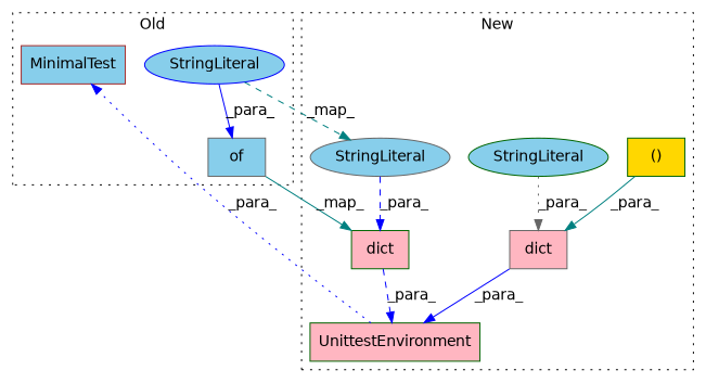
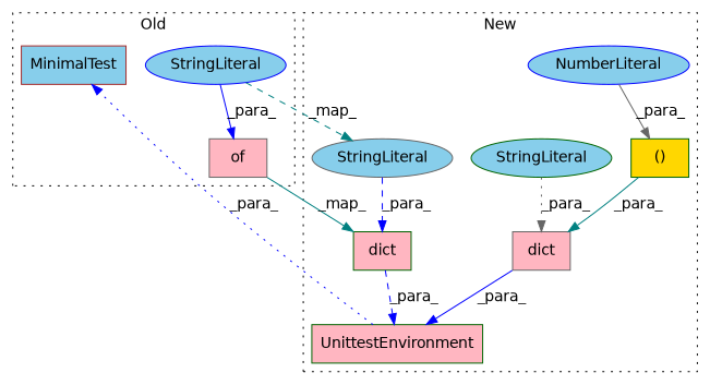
  digraph {
    fontname="DejaVu Sans"
    node [a=32 color=darkgreen fillcolor=skyblue fontname="DejaVu Sans" l="5,2" shape=box style=filled]
    edge [color=blue fontname="DejaVu Sans" style=solid]
    n1 [color=brown l="12,1" label=MinimalTest s="3082,3149"]
-   n2 [color=gray40 l="3,2" label=of s="3098,3147"]
+   n2 [color=gray40 fillcolor=lightpink l="3,2" label=of s="3098,3147"]
    n3 [a=45 color=blue l=5 label=StringLiteral s=3101 shape=ellipse]
    n4 [color=gray40 fillcolor=lightpink label=dict s="3401,3444"]
    n5 [a=106 fillcolor=gold l=25 label="()" s=3419]
+   n6 [a=34 color=blue l=1 label=NumberLiteral s=3443 shape=ellipse]
    n7 [fillcolor=lightpink l="20,1" label=UnittestEnvironment s="3381,3502"]
    n8 [fillcolor=lightpink label=dict s="3447,3500"]
    n9 [a=45 l=7 label=StringLiteral s=3406 shape=ellipse]
    n10 [a=45 color=gray40 l=7 label=StringLiteral s=3452 shape=ellipse]
    subgraph cluster_1 {
      label=Old
      style=dotted
      n1
      n2
      n3
    }
    subgraph cluster_2 {
      label=New
      style=dotted
      n4
      n5
+     n6
      n7
      n8
      n9
      n10
    }
    n2 -> n8 [color=teal label=_map_]
    n3 -> n2 [label=_para_]
    n3 -> n10 [color=teal label=_map_ style=dashed]
    n4 -> n7 [label=_para_]
    n5 -> n4 [color=teal label=_para_]
+   n6 -> n5 [color=gray40 label=_para_]
    n7 -> n1 [label=_para_ style=dotted]
    n8 -> n7 [label=_para_ style=dashed]
    n9 -> n4 [color=gray40 label=_para_ style=dotted]
    n10 -> n8 [label=_para_ style=dashed]
  }
